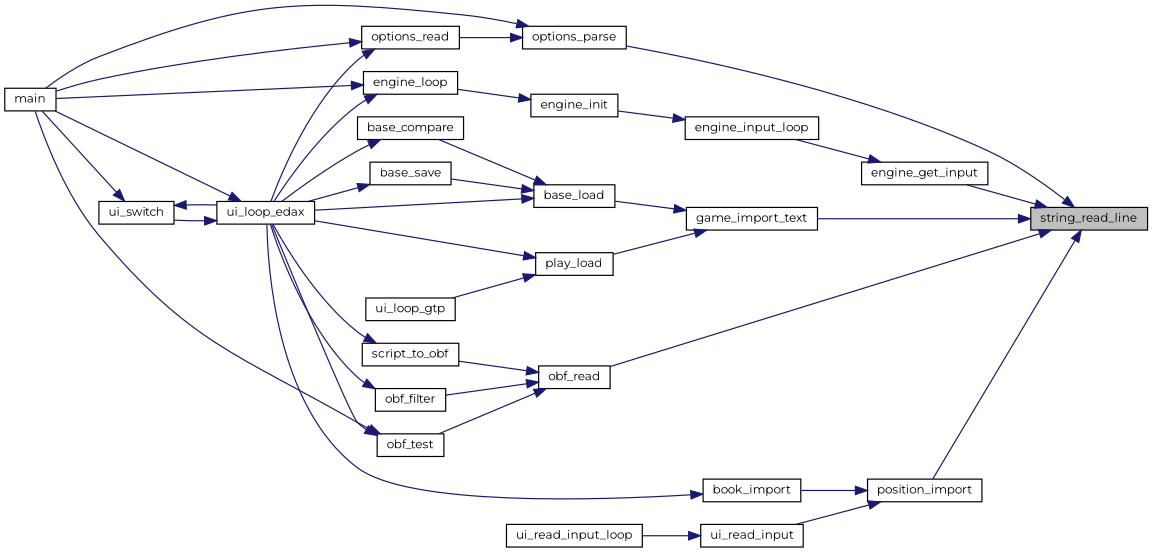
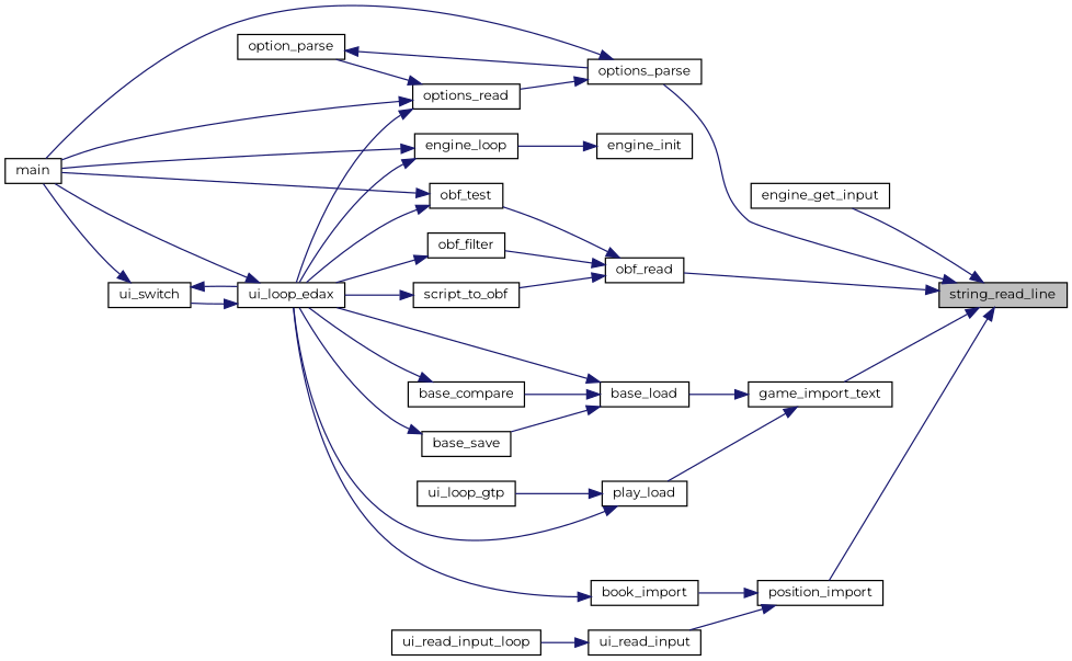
  digraph {
    fontname=Montserrat
    rankdir=RL
    node [color=black fontname=Montserrat fontsize=10 shape=record]
    edge [color=midnightblue dir=back fontname=Montserrat fontsize=10 labelfontname=FreeSans labelfontsize=10 style=solid]
    n1 [fillcolor=grey75 fontcolor=black height=0.2 label=string_read_line style=filled width=0.4]
    n2 [height=0.2 label=engine_get_input width=0.4]
    n3 [height=0.2 label=game_import_text width=0.4]
    n4 [height=0.2 label=obf_read width=0.4]
    n5 [height=0.2 label=options_parse width=0.4]
    n6 [height=0.2 label=position_import width=0.4]
-   n7 [height=0.2 label=engine_input_loop width=0.4]
    n8 [height=0.2 label=base_load width=0.4]
    n9 [height=0.2 label=play_load width=0.4]
    n10 [height=0.2 label=obf_filter width=0.4]
    n11 [height=0.2 label=obf_test width=0.4]
    n12 [height=0.2 label=script_to_obf width=0.4]
    n13 [height=0.2 label=main width=0.4]
    n14 [height=0.2 label=options_read width=0.4]
    n15 [height=0.2 label=ui_read_input width=0.4]
    n16 [height=0.2 label=book_import width=0.4]
    n17 [height=0.2 label=ui_read_input_loop width=0.4]
    n18 [height=0.2 label=engine_init width=0.4]
    n19 [height=0.2 label=engine_loop width=0.4]
    n20 [height=0.2 label=ui_loop_edax width=0.4]
    n21 [height=0.2 label=ui_switch width=0.4]
    n22 [height=0.2 label=base_compare width=0.4]
    n23 [height=0.2 label=base_save width=0.4]
    n24 [height=0.2 label=ui_loop_gtp width=0.4]
+   n25 [height=0.2 label=option_parse width=0.4]
    n1 -> n2
    n1 -> n3
    n1 -> n4
    n1 -> n5
    n1 -> n6
-   n2 -> n7
    n3 -> n8
    n3 -> n9
    n4 -> n10
    n4 -> n11
    n4 -> n12
    n5 -> n13
    n5 -> n14
    n6 -> n15
    n6 -> n16
-   n7 -> n18
    n8 -> n20
    n8 -> n22
    n8 -> n23
    n9 -> n20
    n9 -> n24
    n10 -> n20
    n11 -> n13
    n11 -> n20
    n12 -> n20
    n14 -> n13
    n14 -> n20
+   n14 -> n25
    n15 -> n17
    n16 -> n20
    n18 -> n19
    n19 -> n13
    n19 -> n20
    n20 -> n13
    n20 -> n21
    n21 -> n13
    n21 -> n20
    n22 -> n20
    n23 -> n20
+   n25 -> n5
  }
